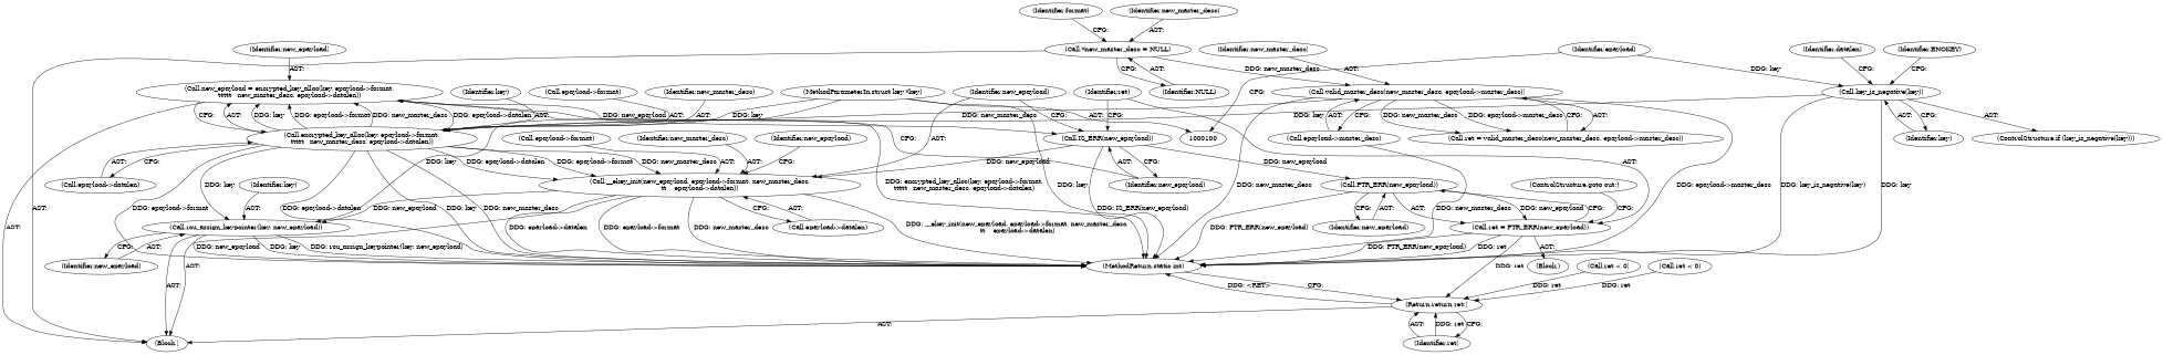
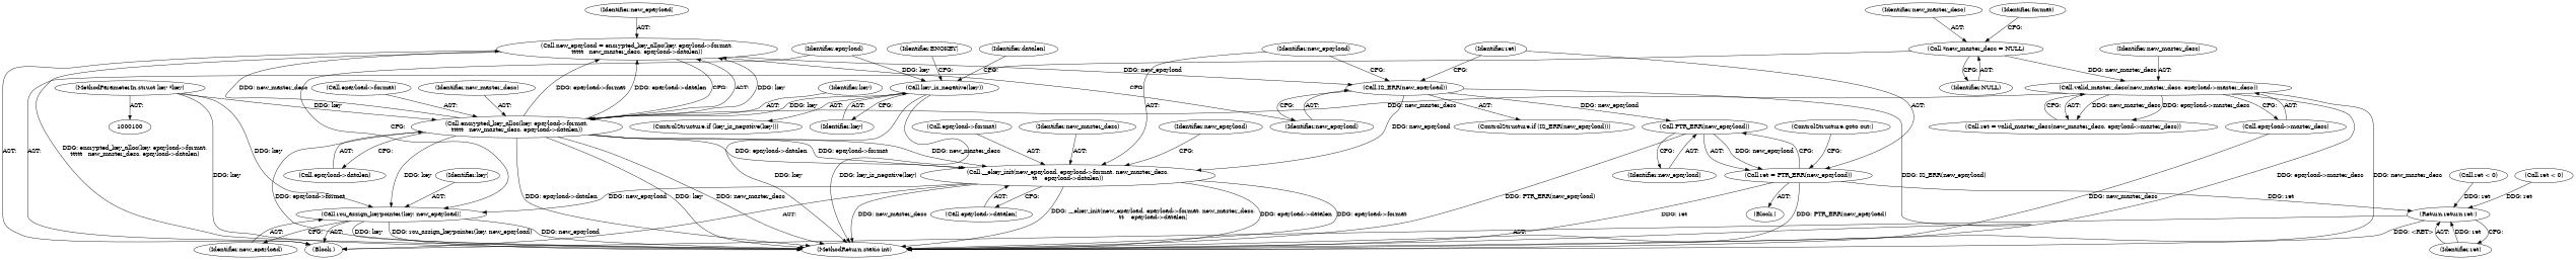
  digraph {
    n1 [label="(Call,new_epayload = encrypted_key_alloc(key, epayload->format,\n\t\t\t\t\t   new_master_desc, epayload->datalen))"]
    n2 [label="(Call,encrypted_key_alloc(key, epayload->format,\n\t\t\t\t\t   new_master_desc, epayload->datalen))"]
    n3 [label="(Call,IS_ERR(new_epayload))"]
    n4 [label="(Block,)"]
    n5 [label="(MethodReturn,static int)"]
    n6 [label="(Call,__ekey_init(new_epayload, epayload->format, new_master_desc,\n\t\t    epayload->datalen))"]
    n7 [label="(Call,rcu_assign_keypointer(key, new_epayload))"]
    n8 [label="(Call,epayload->datalen)"]
    n9 [label="(Call,PTR_ERR(new_epayload))"]
    n10 [label="(Identifier,new_epayload)"]
+   n11 [label="(ControlStructure,if (IS_ERR(new_epayload)))"]
    n12 [label="(Return,return ret;)"]
    n13 [label="(Call,epayload->datalen)"]
    n14 [label="(Identifier,new_epayload)"]
    n15 [label="(Call,key_is_negative(key))"]
    n16 [label="(Identifier,key)"]
    n17 [label="(ControlStructure,if (key_is_negative(key)))"]
    n18 [label="(MethodParameterIn,struct key *key)"]
    1000100
    n20 [label="(Call,valid_master_desc(new_master_desc, epayload->master_desc))"]
    n21 [label="(Call,epayload->master_desc)"]
    n22 [label="(Call,ret = valid_master_desc(new_master_desc, epayload->master_desc))"]
    n23 [label="(Call,*new_master_desc = NULL)"]
    n24 [label="(Identifier,NULL)"]
    n25 [label="(Call,ret = PTR_ERR(new_epayload))"]
    n26 [label="(Identifier,new_epayload)"]
    n27 [label="(Block,)"]
    n28 [label="(Identifier,ret)"]
    n29 [label="(Identifier,key)"]
    n30 [label="(Call,ret < 0)"]
    n31 [label="(Call,epayload->format)"]
    n32 [label="(Identifier,new_epayload)"]
    n33 [label="(Identifier,format)"]
    n34 [label="(Identifier,new_master_desc)"]
    n35 [label="(Identifier,new_epayload)"]
    n36 [label="(Call,epayload->format)"]
    n37 [label="(Identifier,new_master_desc)"]
    n38 [label="(Identifier,ENOKEY)"]
    n39 [label="(Identifier,new_master_desc)"]
    n40 [label="(Identifier,new_epayload)"]
    n41 [label="(Identifier,datalen)"]
    n42 [label="(Identifier,key)"]
    n43 [label="(Identifier,ret)"]
    n44 [label="(Identifier,epayload)"]
    n45 [label="(Identifier,new_master_desc)"]
    n46 [label="(Call,ret < 0)"]
    n47 [label="(ControlStructure,goto out;)"]
    n1 -> n2 [label="CFG: "]
    n1 -> n3 [label="DDG: new_epayload"]
    n1 -> n4 [label="AST: "]
    n1 -> n5 [label="DDG: encrypted_key_alloc(key, epayload->format,\n\t\t\t\t\t   new_master_desc, epayload->datalen)"]
    n2 -> n1 [label="AST: "]
    n2 -> n1 [label="DDG: key"]
    n2 -> n1 [label="DDG: epayload->format"]
    n2 -> n1 [label="DDG: new_master_desc"]
    n2 -> n1 [label="DDG: epayload->datalen"]
    n2 -> n5 [label="DDG: key"]
    n2 -> n5 [label="DDG: new_master_desc"]
    n2 -> n5 [label="DDG: epayload->format"]
    n2 -> n5 [label="DDG: epayload->datalen"]
    n2 -> n6 [label="DDG: epayload->format"]
    n2 -> n6 [label="DDG: new_master_desc"]
    n2 -> n6 [label="DDG: epayload->datalen"]
    n2 -> n7 [label="DDG: key"]
    n2 -> n8 [label="CFG: "]
    n3 -> n5 [label="DDG: IS_ERR(new_epayload)"]
    n3 -> n6 [label="DDG: new_epayload"]
    n3 -> n9 [label="DDG: new_epayload"]
    n3 -> n10 [label="CFG: "]
-   n5 -> n12 [label="CFG: "]
+   n3 -> n11 [label="AST: "]
    n6 -> n4 [label="AST: "]
    n6 -> n5 [label="DDG: __ekey_init(new_epayload, epayload->format, new_master_desc,\n\t\t    epayload->datalen)"]
    n6 -> n5 [label="DDG: epayload->datalen"]
    n6 -> n5 [label="DDG: epayload->format"]
    n6 -> n5 [label="DDG: new_master_desc"]
    n6 -> n7 [label="DDG: new_epayload"]
    n6 -> n13 [label="CFG: "]
    n7 -> n4 [label="AST: "]
    n7 -> n5 [label="DDG: key"]
    n7 -> n5 [label="DDG: rcu_assign_keypointer(key, new_epayload)"]
    n7 -> n5 [label="DDG: new_epayload"]
    n7 -> n14 [label="CFG: "]
    n8 -> n2 [label="AST: "]
    n9 -> n5 [label="DDG: PTR_ERR(new_epayload)"]
    n9 -> n25 [label="AST: "]
    n9 -> n25 [label="DDG: new_epayload"]
    n9 -> n26 [label="CFG: "]
    n10 -> n1 [label="CFG: "]
    n10 -> n3 [label="AST: "]
    n12 -> n4 [label="AST: "]
    n12 -> n5 [label="DDG: <RET>"]
    n12 -> n28 [label="CFG: "]
    n13 -> n6 [label="AST: "]
    n14 -> n7 [label="AST: "]
    n15 -> n2 [label="DDG: key"]
    n15 -> n5 [label="DDG: key_is_negative(key)"]
    n15 -> n5 [label="DDG: key"]
    n15 -> n16 [label="CFG: "]
    n15 -> n17 [label="AST: "]
    n16 -> n15 [label="AST: "]
    n18 -> n2 [label="DDG: key"]
    n18 -> n5 [label="DDG: key"]
    n18 -> n7 [label="DDG: key"]
    n18 -> 1000100 [label="AST: "]
    n20 -> n2 [label="DDG: new_master_desc"]
    n20 -> n5 [label="DDG: epayload->master_desc"]
    n20 -> n5 [label="DDG: new_master_desc"]
    n20 -> n21 [label="CFG: "]
    n20 -> n22 [label="AST: "]
    n20 -> n22 [label="DDG: new_master_desc"]
    n20 -> n22 [label="DDG: epayload->master_desc"]
    n21 -> n5 [label="DDG: new_master_desc"]
    n21 -> n20 [label="AST: "]
    n22 -> n20 [label="CFG: "]
    n23 -> n4 [label="AST: "]
    n23 -> n20 [label="DDG: new_master_desc"]
    n23 -> n24 [label="CFG: "]
    n24 -> n23 [label="AST: "]
    n25 -> n5 [label="DDG: ret"]
    n25 -> n5 [label="DDG: PTR_ERR(new_epayload)"]
    n25 -> n9 [label="CFG: "]
    n25 -> n12 [label="DDG: ret"]
    n25 -> n27 [label="AST: "]
    n26 -> n9 [label="AST: "]
    n28 -> n12 [label="AST: "]
    n28 -> n12 [label="DDG: ret"]
    n29 -> n2 [label="AST: "]
    n30 -> n12 [label="DDG: ret"]
    n31 -> n2 [label="AST: "]
    n32 -> n1 [label="AST: "]
    n33 -> n23 [label="CFG: "]
    n34 -> n2 [label="AST: "]
    n35 -> n3 [label="CFG: "]
    n35 -> n6 [label="AST: "]
    n36 -> n6 [label="AST: "]
    n37 -> n6 [label="AST: "]
    n38 -> n15 [label="CFG: "]
    n39 -> n23 [label="AST: "]
    n40 -> n6 [label="CFG: "]
    n41 -> n15 [label="CFG: "]
    n42 -> n7 [label="AST: "]
    n43 -> n3 [label="CFG: "]
    n43 -> n25 [label="AST: "]
-   n44 -> 1000100 [label="CFG: "]
+   n44 -> n7 [label="CFG: "]
    n44 -> n15 [label="DDG: key"]
    n45 -> n20 [label="AST: "]
    n46 -> n12 [label="DDG: ret"]
    n47 -> n25 [label="CFG: "]
  }
